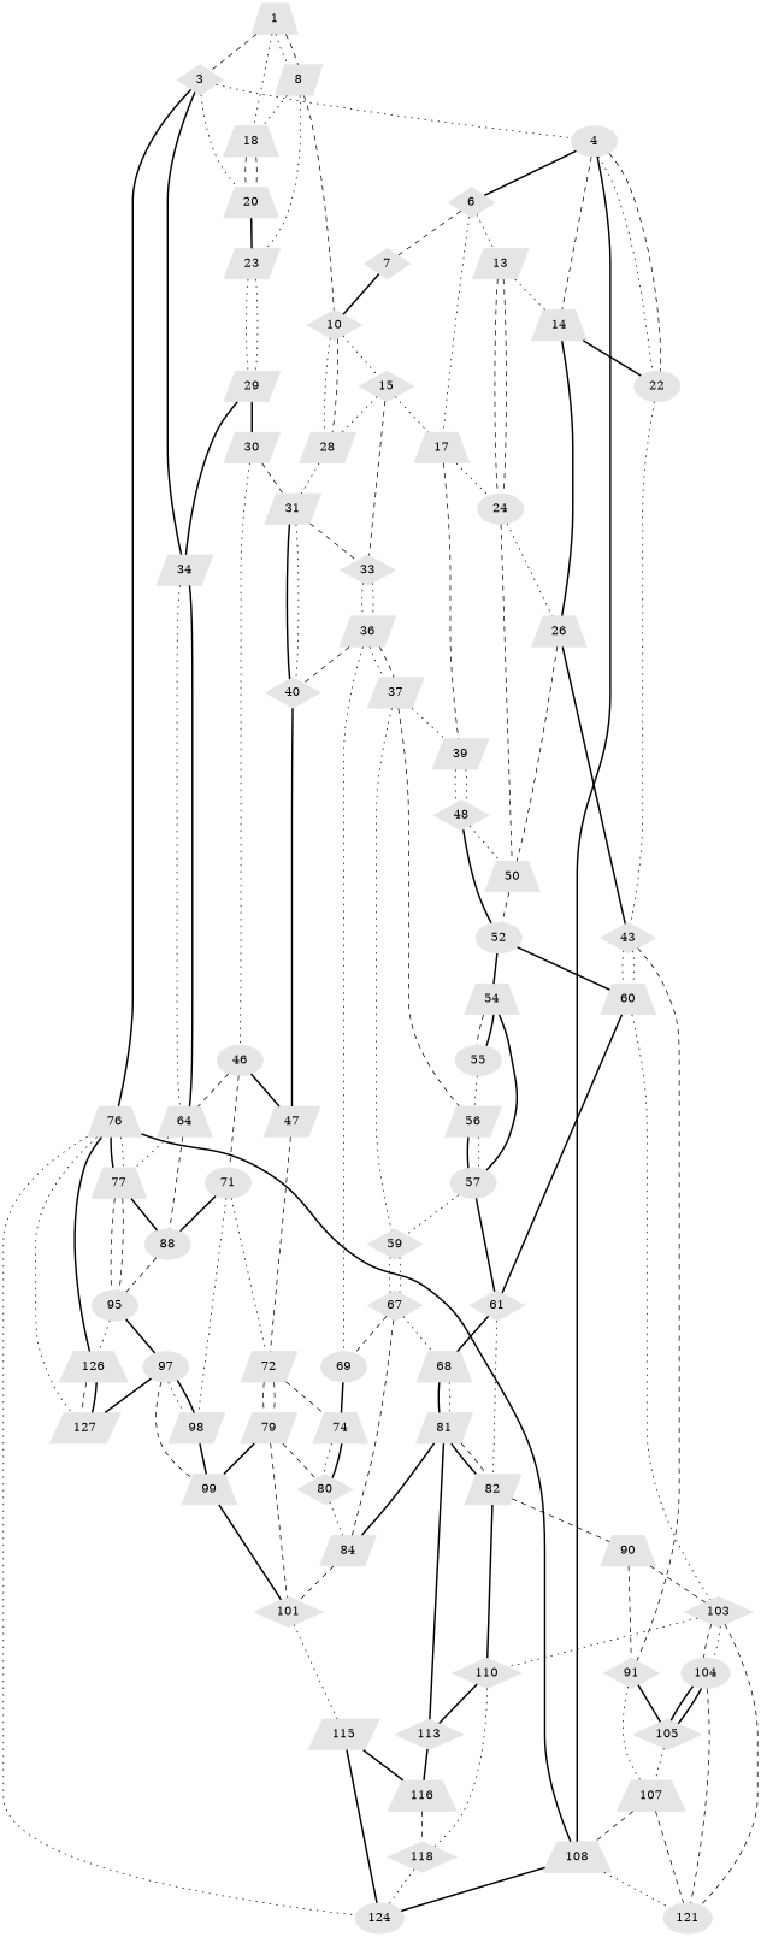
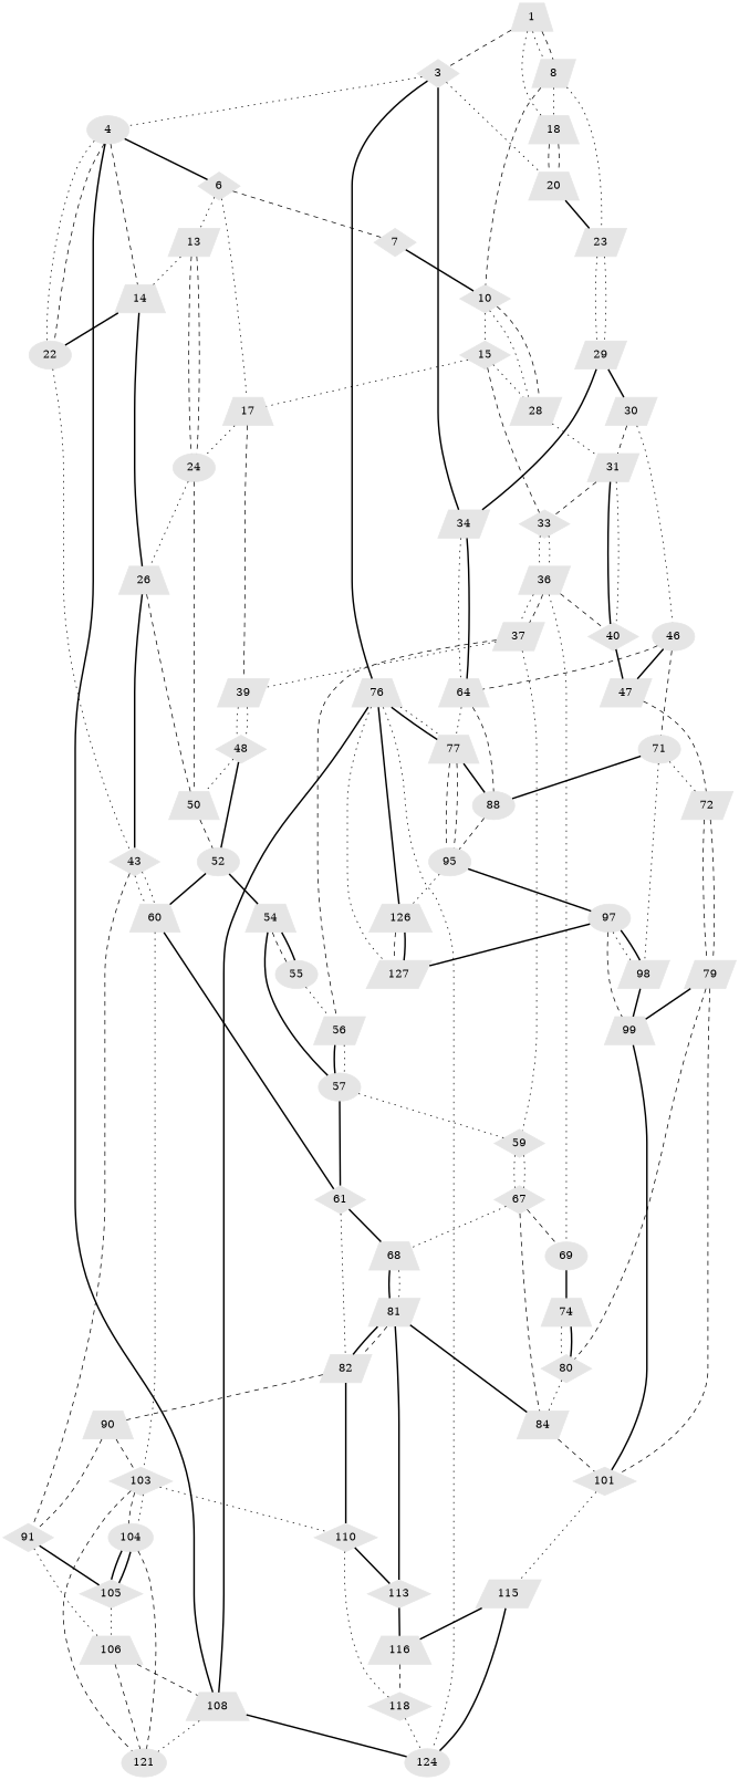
  graph {
    node [color=gray90 shape=parallelogram style=filled]
    edge [style=dotted]
    1 [shape=trapezium super="+2"]
    3 [shape=diamond super="+19"]
    8 [super="+9"]
    18 [shape=trapezium]
    4 [shape=ellipse super="+5"]
    20 [shape=trapezium]
    34
    76 [shape=trapezium super="+128"]
    10 [shape=diamond super="+11"]
    23
    6 [shape=diamond super="+12"]
    14 [shape=trapezium super="+21"]
    22 [shape=ellipse]
    108 [shape=trapezium super="+125"]
    64 [shape=trapezium super="+65"]
    77 [shape=trapezium super="+78"]
    124 [shape=ellipse super="+129"]
    126 [shape=trapezium]
    127
    7 [shape=diamond]
    13
    17 [shape=trapezium super="+27"]
    26 [shape=trapezium super="+42"]
    43 [shape=diamond super="+44"]
    121 [shape=ellipse super="+122"]
    24 [shape=ellipse super="+25"]
    39
    15 [shape=diamond super="+16"]
    28
    29 [super="+35"]
    33 [shape=diamond]
    31 [super="+32"]
    50 [shape=trapezium super="+51"]
    36 [super="+41"]
    48 [shape=diamond super="+49"]
    60 [shape=trapezium super="+63"]
    91 [shape=diamond super="+92"]
    30 [super="+45"]
    52 [shape=ellipse super="+53"]
    40 [shape=diamond]
    46 [shape=ellipse super="+66"]
    47
    71 [shape=ellipse super="+89"]
    37 [super="+38"]
    69 [shape=ellipse]
    88 [shape=ellipse super="+94"]
    56
    59 [shape=diamond]
    74 [shape=trapezium super="+75"]
    57 [shape=ellipse super="+58"]
    67 [shape=diamond super="+70"]
    72 [super="+73"]
    61 [shape=diamond super="+62"]
    103 [shape=diamond super="+112"]
    105 [shape=diamond super="+109"]
-   106 [shape=trapezium super="+107" label=107]
+   106 [shape=trapezium super="+107"]
    98
    79 [super="+100"]
    54 [shape=trapezium]
    55 [shape=ellipse]
    68 [shape=trapezium]
    82 [super="+83"]
    84 [super="+87"]
    90 [shape=trapezium super="+93"]
    81 [super="+85"]
    110 [shape=diamond super="+111"]
    95 [shape=ellipse super="+96"]
    101 [shape=diamond super="+102"]
    113 [shape=diamond]
    80 [shape=diamond super="+86"]
    99 [shape=trapezium super="+114"]
    97 [shape=ellipse super="+119"]
    115
    116 [shape=trapezium super="+117"]
    118 [shape=diamond super="+123"]
    104 [shape=ellipse super="+120"]
    1 -- 3 [style=dashed]
    1 -- 8
    1 -- 8 [style=dashed]
    1 -- 18
    3 -- 4
    3 -- 20
    3 -- 34 [style=bold]
    3 -- 76 [style=bold]
    8 -- 18
    8 -- 10 [style=dashed]
    8 -- 23
    18 -- 20 [style=dashed]
    18 -- 20 [style=dashed]
    4 -- 6 [style=bold]
    4 -- 14 [style=dashed]
    4 -- 22
    4 -- 22 [style=dashed]
    4 -- 108 [style=bold]
    20 -- 23 [style=bold]
    34 -- 64
    34 -- 64 [style=bold]
    76 -- 108 [style=bold]
    76 -- 77 [style=bold]
    76 -- 77
    76 -- 124
    76 -- 126 [style=bold]
    76 -- 127
    10 -- 15
    10 -- 28
    10 -- 28 [style=dashed]
    23 -- 29
    23 -- 29
    6 -- 7 [style=dashed]
    6 -- 13
    6 -- 17
    14 -- 22 [style=bold]
    14 -- 26 [style=bold]
    22 -- 43
    108 -- 124 [style=bold]
    108 -- 121
    64 -- 77
    64 -- 88 [style=dashed]
    77 -- 88 [style=bold]
    77 -- 95 [style=dashed]
    77 -- 95 [style=dashed]
    126 -- 127 [style=dashed]
    126 -- 127 [style=bold]
    7 -- 10 [style=bold]
    13 -- 14
    13 -- 24 [style=dashed]
    13 -- 24 [style=dashed]
    17 -- 24
    17 -- 39 [style=dashed]
    26 -- 43 [style=bold]
    26 -- 50 [style=dashed]
    43 -- 60
    43 -- 60
    43 -- 91 [style=dashed]
    24 -- 26
    24 -- 50 [style=dashed]
    39 -- 48
    39 -- 48
    15 -- 17
    15 -- 28
    15 -- 33 [style=dashed]
    28 -- 31
    29 -- 34 [style=bold]
    29 -- 30 [style=bold weight=2]
    33 -- 36
    33 -- 36
    31 -- 33 [style=dashed]
    31 -- 40 [style=bold]
    31 -- 40
    50 -- 52 [style=dashed]
    36 -- 40 [style=dashed]
    36 -- 37
    36 -- 37 [style=dashed]
    36 -- 69
    48 -- 50
    48 -- 52 [style=bold]
    60 -- 61 [style=bold]
    60 -- 103
    91 -- 105 [style=bold]
    91 -- 106
    30 -- 31 [style=dashed]
    30 -- 46
    52 -- 60 [style=bold]
    52 -- 54 [style=bold]
    40 -- 47 [style=bold]
    46 -- 64 [style=dashed]
    46 -- 47 [style=bold]
    46 -- 71 [style=dashed]
    47 -- 72 [style=dashed]
    71 -- 88 [style=bold]
    71 -- 72
    71 -- 98
    37 -- 39
    37 -- 56 [style=dashed]
    37 -- 59
    69 -- 74 [style=bold]
    88 -- 95 [style=dashed]
    56 -- 57 [style=bold]
    56 -- 57
    59 -- 67
    59 -- 67
    74 -- 80 [weight=2]
    74 -- 80 [style=bold]
    57 -- 59
    57 -- 61 [style=bold]
    67 -- 69 [style=dashed]
    67 -- 68
    67 -- 84 [style=dashed]
-   72 -- 74 [style=dashed]
    72 -- 79 [style=dashed]
    72 -- 79 [style=dashed]
    61 -- 68 [style=bold]
    61 -- 82
    103 -- 121 [style=dashed]
    103 -- 110
    103 -- 104 [style=dashed]
    103 -- 104
    105 -- 106
    106 -- 108 [style=dashed]
    106 -- 121 [style=dashed]
    98 -- 99 [style=bold]
    79 -- 101 [style=dashed]
    79 -- 80 [style=dashed]
    79 -- 99 [style=bold]
    54 -- 57 [style=bold]
    54 -- 55 [style=dashed]
    54 -- 55 [style=bold]
    55 -- 56
    68 -- 81 [style=bold]
    68 -- 81
    82 -- 90 [style=dashed]
    82 -- 110 [style=bold]
    84 -- 101 [style=dashed]
    90 -- 91 [style=dashed]
    90 -- 103 [style=dashed]
    81 -- 82 [style=bold]
    81 -- 82 [style=dashed]
    81 -- 84 [style=bold]
    81 -- 113 [style=bold]
    110 -- 113 [style=bold]
    110 -- 118
    95 -- 126
    95 -- 97 [style=bold]
    101 -- 115
    113 -- 116 [style=bold]
    80 -- 84
    99 -- 101 [style=bold]
    97 -- 127 [style=bold]
    97 -- 98
    97 -- 98 [style=bold]
    97 -- 99 [style=dashed]
    115 -- 124 [style=bold]
    115 -- 116 [style=bold]
    116 -- 118 [style=dashed weight=2]
    118 -- 124
    104 -- 121 [style=dashed]
    104 -- 105 [style=bold weight=2]
    104 -- 105 [style=bold]
  }
